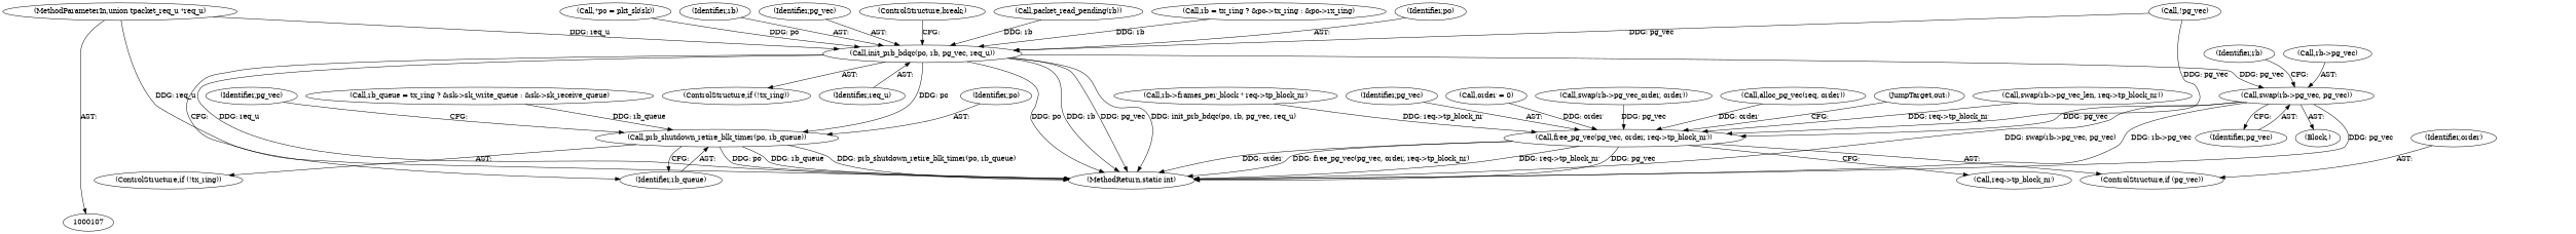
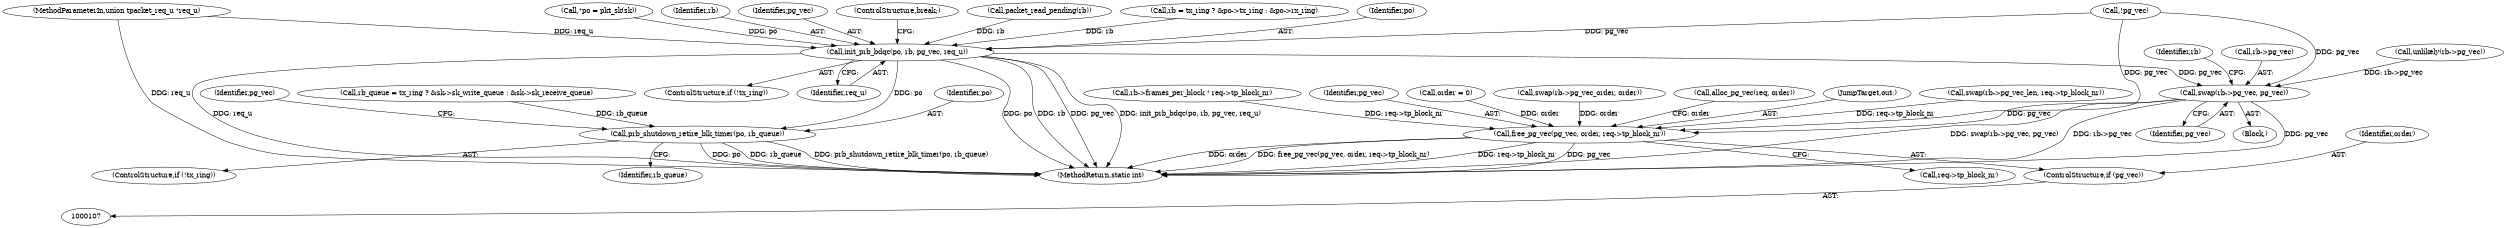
  digraph {
    n1 [label="(MethodParameterIn,union tpacket_req_u *req_u)"]
    n2 [label="(Call,init_prb_bdqc(po, rb, pg_vec, req_u))"]
    n3 [label="(MethodReturn,static int)"]
    1000107
    n5 [label="(Call,swap(rb->pg_vec, pg_vec))"]
    n6 [label="(Call,prb_shutdown_retire_blk_timer(po, rb_queue))"]
    n7 [label="(ControlStructure,if (!tx_ring))"]
    n8 [label="(Identifier,req_u)"]
    n9 [label="(Call,free_pg_vec(pg_vec, order, req->tp_block_nr))"]
    n10 [label="(Identifier,pg_vec)"]
    n11 [label="(Block,)"]
    n12 [label="(Call,req->tp_block_nr)"]
    n13 [label="(ControlStructure,if (pg_vec))"]
    n14 [label="(Identifier,rb_queue)"]
    n15 [label="(ControlStructure,if (!tx_ring))"]
    n16 [label="(Call,packet_read_pending(rb))"]
    n17 [label="(Call,rb = tx_ring ? &po->tx_ring : &po->rx_ring)"]
+   n18 [label="(Call,unlikely(rb->pg_vec))"]
    n19 [label="(Identifier,po)"]
    n20 [label="(Identifier,rb)"]
    n21 [label="(Call,rb->frames_per_block * req->tp_block_nr)"]
    n22 [label="(Call,!pg_vec)"]
    n23 [label="(Identifier,pg_vec)"]
    n24 [label="(Call,order = 0)"]
    n25 [label="(Identifier,po)"]
    n26 [label="(Call,swap(rb->pg_vec_order, order))"]
    n27 [label="(Call,*po = pkt_sk(sk))"]
    n28 [label="(Call,rb->pg_vec)"]
    n29 [label="(Call,alloc_pg_vec(req, order))"]
    n30 [label="(Identifier,rb)"]
    n31 [label="(JumpTarget,out:)"]
    n32 [label="(Identifier,pg_vec)"]
    n33 [label="(ControlStructure,break;)"]
    n34 [label="(Identifier,order)"]
    n35 [label="(Identifier,pg_vec)"]
    n36 [label="(Call,swap(rb->pg_vec_len, req->tp_block_nr))"]
    n37 [label="(Call,rb_queue = tx_ring ? &sk->sk_write_queue : &sk->sk_receive_queue)"]
    n1 -> n2 [label="DDG: req_u"]
    n1 -> n3 [label="DDG: req_u"]
-   n1 -> 1000107 [label="AST: "]
+   n13 -> 1000107 [label="AST: "]
    n2 -> n3 [label="DDG: pg_vec"]
    n2 -> n3 [label="DDG: req_u"]
    n2 -> n3 [label="DDG: rb"]
    n2 -> n3 [label="DDG: init_prb_bdqc(po, rb, pg_vec, req_u)"]
    n2 -> n3 [label="DDG: po"]
    n2 -> n5 [label="DDG: pg_vec"]
    n2 -> n6 [label="DDG: po"]
    n2 -> n7 [label="AST: "]
-   n2 -> n14 [label="CFG: "]
+   n2 -> n8 [label="CFG: "]
    n5 -> n3 [label="DDG: pg_vec"]
    n5 -> n3 [label="DDG: swap(rb->pg_vec, pg_vec)"]
    n5 -> n3 [label="DDG: rb->pg_vec"]
    n5 -> n9 [label="DDG: pg_vec"]
    n5 -> n10 [label="CFG: "]
    n5 -> n11 [label="AST: "]
    n6 -> n3 [label="DDG: prb_shutdown_retire_blk_timer(po, rb_queue)"]
    n6 -> n3 [label="DDG: po"]
    n6 -> n3 [label="DDG: rb_queue"]
    n6 -> n14 [label="CFG: "]
    n6 -> n15 [label="AST: "]
    n8 -> n2 [label="AST: "]
    n9 -> n3 [label="DDG: req->tp_block_nr"]
    n9 -> n3 [label="DDG: pg_vec"]
    n9 -> n3 [label="DDG: order"]
    n9 -> n3 [label="DDG: free_pg_vec(pg_vec, order, req->tp_block_nr)"]
    n9 -> n12 [label="CFG: "]
    n9 -> n13 [label="AST: "]
    n10 -> n5 [label="AST: "]
-   n14 -> n6 [label="AST: "]
    n16 -> n2 [label="DDG: rb"]
    n17 -> n2 [label="DDG: rb"]
+   n18 -> n5 [label="DDG: rb->pg_vec"]
    n19 -> n6 [label="AST: "]
    n20 -> n5 [label="CFG: "]
    n21 -> n9 [label="DDG: req->tp_block_nr"]
    n22 -> n2 [label="DDG: pg_vec"]
+   n22 -> n5 [label="DDG: pg_vec"]
    n22 -> n9 [label="DDG: pg_vec"]
    n23 -> n9 [label="AST: "]
    n24 -> n9 [label="DDG: order"]
    n25 -> n2 [label="AST: "]
-   n26 -> n9 [label="DDG: pg_vec"]
+   n26 -> n9 [label="DDG: order"]
    n27 -> n2 [label="DDG: po"]
    n28 -> n5 [label="AST: "]
-   n29 -> n9 [label="DDG: order"]
+   n29 -> n9 [label="CFG: order"]
    n30 -> n2 [label="AST: "]
-   n31 -> n9 [label="CFG: "]
+   n31 -> n9 [label="AST: "]
    n32 -> n2 [label="AST: "]
    n33 -> n2 [label="CFG: "]
    n34 -> n13 [label="AST: "]
    n35 -> n6 [label="CFG: "]
    n36 -> n9 [label="DDG: req->tp_block_nr"]
    n37 -> n6 [label="DDG: rb_queue"]
  }
